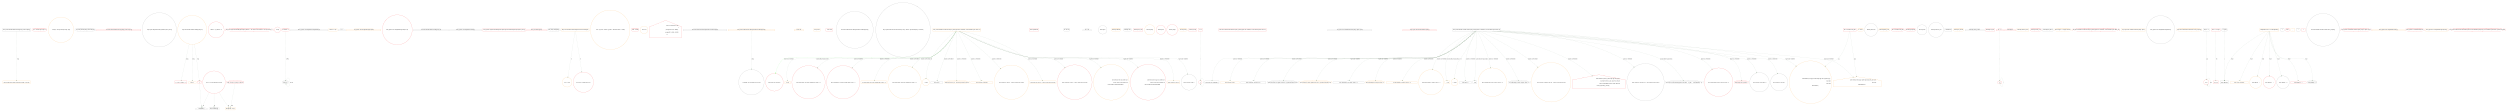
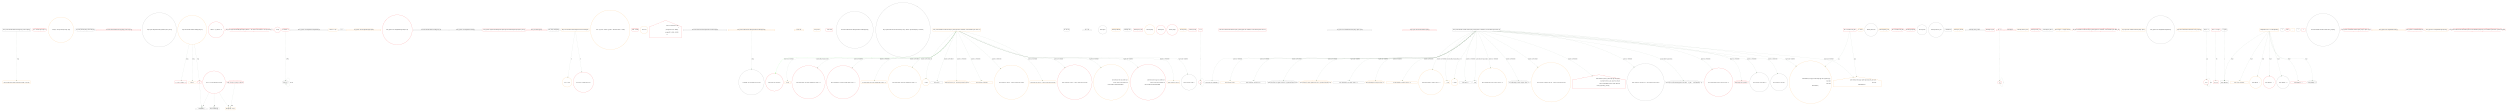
  digraph {
    fontname="Liberation Sans"
    node [cluster="CommonMark.Formatter.Printer.print_blocks(System.IO.TextWriter, CommonMark.Syntax.Block, int)" color=red fontname="Liberation Sans" shape=circle span="0-0" file="Printer.cs"]
    edge [arrowhead=vee color=darkseagreen4 fontname="Liberation Sans" style=dashed]
    n1 [cluster="CommonMark.Utilities.Warning(string, params object[])" color=gray40 label="Entry CommonMark.Utilities.Warning(string, params object[])" shape=box span="17-17" file=""]
    n2 [cluster="CommonMark.Utilities.Warning(string, params object[])" color=darkorange label="System.Diagnostics.Debug.WriteLine(message, ''Warning'')" shape=box span="22-22" file=""]
    n3 [cluster="CommonMark.Utilities.Warning(string, params object[])" label="args != null && args.Length > 0" shape=cylinder span="19-19" file=""]
    n4 [cluster="CommonMark.Utilities.Warning(string, params object[])" color=darkorange label="message = string.Format(message, args)" span="20-20" file=""]
    n5 [cluster="string.Format(string, params object[])" color=gray40 label="Entry string.Format(string, params object[])" shape=cylinder file=""]
    n6 [cluster="CommonMark.Utilities.Warning(string, params object[])" label="Exit CommonMark.Utilities.Warning(string, params object[])" shape=house span="17-17" file=""]
    n7 [cluster="System.Diagnostics.Debug.WriteLine(string, string)" color=gray40 label="Entry System.Diagnostics.Debug.WriteLine(string, string)" file=""]
    n8 [cluster="CommonMark.Utilities.Untabify(string, int)" color=darkorange label="Entry CommonMark.Utilities.Untabify(string, int)" span="31-31" file=""]
    n9 [cluster="CommonMark.Utilities.Untabify(string, int)" label="s == null || s.Length == 0" shape=box span="36-36" file=""]
    n10 [cluster="CommonMark.Utilities.Untabify(string, int)" color=darkorange label="return s;" shape=house span="37-37" file=""]
    n11 [cluster="CommonMark.Utilities.Untabify(string, int)" label=s shape=cylinder span="42-42" file=""]
    n12 [cluster="CommonMark.Utilities.Untabify(string, int)" color=gray40 label="sb.Append(c)" shape=house span="53-53" file=""]
    n13 [cluster="CommonMark.Utilities.Untabify(string, int)" label="tabSize < 1 || tabSize > 8" span="33-33" file=""]
    n14 [cluster="CommonMark.Utilities.Untabify(string, int)" label="var sb = new StringBuilder(s.Length)" span="40-40" file=""]
    n15 [cluster="CommonMark.Utilities.Untabify(string, int)" color=darkorange label="sb.Append(' ', step)" shape=box span="48-48" file=""]
    n16 [cluster="CommonMark.Utilities.Untabify(string, int)" color=gray40 label="return sb.ToString();" shape=cylinder span="57-57" file=""]
    n17 [cluster="CommonMark.Utilities.Untabify(string, int)" label="step = tabSize - (realPos % tabSize)" shape=cylinder span="46-46" file=""]
    n18 [cluster="CommonMark.Utilities.Untabify(string, int)" label="throw new ArgumentOutOfRangeException(''tabSize'', ''The value must be between 1 and 8 (inclusive).'');" shape=cylinder span="34-34" file=""]
    n19 [cluster="CommonMark.Utilities.Untabify(string, int)" label="int step" span="39-39" file=""]
    n20 [cluster="CommonMark.Utilities.Untabify(string, int)" label="int realPos = 0" shape=cylinder span="41-41" file=""]
    n21 [cluster="CommonMark.Utilities.Untabify(string, int)" color=gray40 label="realPos++" shape=cylinder span="52-52" file=""]
    n22 [cluster="System.Text.StringBuilder.StringBuilder(int)" color=gray40 label="Entry System.Text.StringBuilder.StringBuilder(int)" shape=house file=""]
    n23 [cluster="CommonMark.Utilities.Untabify(string, int)" color=darkorange label="realPos += step" shape=box span="47-47" file=""]
    n24 [cluster="CommonMark.Utilities.Untabify(string, int)" color=gray40 label="c == '\t'" shape=house span="44-44" file=""]
    n25 [cluster="System.Text.StringBuilder.Append(char)" color=darkorange label="Entry System.Text.StringBuilder.Append(char)" shape=house file=""]
    n26 [cluster="System.Text.StringBuilder.Append(char, int)" label="Entry System.Text.StringBuilder.Append(char, int)" file=""]
    n27 [cluster="CommonMark.Utilities.Untabify(string, int)" color=gray40 label="Exit CommonMark.Utilities.Untabify(string, int)" shape=house span="31-31" file=""]
    n28 [cluster="System.Text.StringBuilder.ToString()" color=gray40 label="Entry System.Text.StringBuilder.ToString()" shape=house file=""]
    n29 [cluster="System.ArgumentOutOfRangeException.ArgumentOutOfRangeException(string, string)" label="Entry System.ArgumentOutOfRangeException.ArgumentOutOfRangeException(string, string)" shape=box file=""]
    n30 [cluster="char.ToString(char)" file="HtmlFormatterSlim.cs" label="Entry char.ToString(char)" shape=house]
    n31 [cluster="string.String(char[])" color=gray40 file="HtmlFormatterSlim.cs" label="Entry string.String(char[])" shape=cylinder]
    n32 [cluster="CommonMark.Parser.EntityDecoder.DecodeEntity(int)" color=darkorange file="HtmlFormatterSlim.cs" label="Entry CommonMark.Parser.EntityDecoder.DecodeEntity(int)" shape=box span="26-26"]
    n33 [cluster="CommonMark.Parser.EntityDecoder.DecodeEntity(int)" color=darkorange file="HtmlFormatterSlim.cs" label="utf32 < 65536" span="31-31"]
    n34 [cluster="CommonMark.Parser.EntityDecoder.DecodeEntity(int)" file="HtmlFormatterSlim.cs" label="return char.ToString((char)utf32);" span="32-32"]
    n35 [cluster="CommonMark.Parser.EntityDecoder.DecodeEntity(int)" color=darkorange file="HtmlFormatterSlim.cs" label="utf32 < 0 || utf32 > 1114111 || (utf32 >= 55296 && utf32 <= 57343)" span="28-28"]
    n36 [cluster="CommonMark.Parser.EntityDecoder.DecodeEntity(int)" file="HtmlFormatterSlim.cs" label="utf32 -= 65536" shape=cylinder span="34-34"]
    n37 [cluster="CommonMark.Parser.EntityDecoder.DecodeEntity(int)" color=darkorange file="HtmlFormatterSlim.cs" label="return null;" span="29-29"]
    n38 [cluster="CommonMark.Parser.EntityDecoder.DecodeEntity(int)" file="HtmlFormatterSlim.cs" label="return new string(new char[]\r\n            {\r\n                (char)(utf32 / 1024 + 55296),\r\n                (char)(utf32 % 1024 + 56320)\r\n            });" shape=house span="35-39"]
    n39 [cluster="CommonMark.Parser.EntityDecoder.DecodeEntity(int)" color=gray40 file="HtmlFormatterSlim.cs" label="Exit CommonMark.Parser.EntityDecoder.DecodeEntity(int)" shape=house span="26-26"]
    n40 [cluster="CommonMark.Parser.EntityDecoder.DecodeEntity(string)" color=darkorange file="HtmlFormatterSlim.cs" label="Entry CommonMark.Parser.EntityDecoder.DecodeEntity(string)" shape=house span="13-13"]
    n41 [cluster="CommonMark.Parser.EntityDecoder.DecodeEntity(string)" color=gray40 file="HtmlFormatterSlim.cs" label="_entityMap.TryGetValue(entity, out result)" span="16-16"]
    n42 [cluster="CommonMark.Parser.EntityDecoder.DecodeEntity(string)" color=darkorange community=0 file="HtmlFormatterSlim.cs" label="return null;" prediction=0 shape=house span="19-19"]
    n43 [cluster="CommonMark.Parser.EntityDecoder.DecodeEntity(string)" color=darkorange file="HtmlFormatterSlim.cs" label="string result" shape=box span="15-15"]
    n44 [cluster="CommonMark.Parser.EntityDecoder.DecodeEntity(string)" file="HtmlFormatterSlim.cs" label="return result;" shape=box span="17-17"]
    n45 [cluster="CommonMark.Parser.EntityDecoder.DecodeEntity(string)" color=gray40 file="HtmlFormatterSlim.cs" label="Exit CommonMark.Parser.EntityDecoder.DecodeEntity(string)" span="13-13"]
    n46 [cluster="System.Collections.Generic.Dictionary<TKey, TValue>.TryGetValue(TKey, out TValue)" color=gray40 file="HtmlFormatterSlim.cs" label="Entry System.Collections.Generic.Dictionary<TKey, TValue>.TryGetValue(TKey, out TValue)"]
    n47 [cluster="CommonMark.Formatter.Printer.print_inlines(System.IO.TextWriter, CommonMark.Syntax.Inline, int)" color=darkorange label="Entry CommonMark.Formatter.Printer.print_inlines(System.IO.TextWriter, CommonMark.Syntax.Inline, int)" shape=box span="122-122"]
    n48 [cluster="CommonMark.Formatter.Printer.print_inlines(System.IO.TextWriter, CommonMark.Syntax.Inline, int)" community=0 label="writer.WriteLine(''linebreak'')" prediction=1 span="144-144"]
    n49 [cluster="CommonMark.Formatter.Printer.print_inlines(System.IO.TextWriter, CommonMark.Syntax.Inline, int)" color=darkorange label="ils.tag" shape=house span="138-138"]
    n50 [cluster="CommonMark.Formatter.Printer.print_inlines(System.IO.TextWriter, CommonMark.Syntax.Inline, int)" label="print_inlines(writer, ils.content.linkable.label, indent + 2)" span="162-162"]
    n51 [cluster="CommonMark.Formatter.Printer.print_inlines(System.IO.TextWriter, CommonMark.Syntax.Inline, int)" label="print_inlines(writer, ils.content.linkable.label, indent + 2)" span="168-168"]
    n52 [cluster="CommonMark.Formatter.Printer.print_inlines(System.IO.TextWriter, CommonMark.Syntax.Inline, int)" color=darkorange label="print_inlines(writer, ils.content.linkable.label, indent + 2)" shape=box span="172-172"]
    n53 [cluster="CommonMark.Formatter.Printer.print_inlines(System.IO.TextWriter, CommonMark.Syntax.Inline, int)" color=darkorange label="print_inlines(writer, ils.content.linkable.label, indent + 2)" span="176-176"]
    n54 [cluster="CommonMark.Formatter.Printer.print_inlines(System.IO.TextWriter, CommonMark.Syntax.Inline, int)" color=darkorange label="i < indent" span="134-134"]
    n55 [cluster="CommonMark.Formatter.Printer.print_inlines(System.IO.TextWriter, CommonMark.Syntax.Inline, int)" color=gray40 label="writer.Write(' ')" shape=house span="136-136"]
    n56 [cluster="CommonMark.Formatter.Printer.print_inlines(System.IO.TextWriter, CommonMark.Syntax.Inline, int)" color=darkorange label="writer.WriteLine(''str {0}'', format_str(ils.content.Literal))" shape=cylinder span="141-141"]
    n57 [cluster="CommonMark.Formatter.Printer.print_inlines(System.IO.TextWriter, CommonMark.Syntax.Inline, int)" color=darkorange label="writer.WriteLine(''softbreak'')" shape=house span="147-147"]
    n58 [cluster="CommonMark.Formatter.Printer.print_inlines(System.IO.TextWriter, CommonMark.Syntax.Inline, int)" color=darkorange label="writer.WriteLine(''code {0}'', format_str(ils.content.Literal))" span="150-150"]
    n59 [cluster="CommonMark.Formatter.Printer.print_inlines(System.IO.TextWriter, CommonMark.Syntax.Inline, int)" color=darkorange label="writer.WriteLine(''html {0}'', format_str(ils.content.Literal))" shape=box span="153-153"]
    n60 [cluster="CommonMark.Formatter.Printer.print_inlines(System.IO.TextWriter, CommonMark.Syntax.Inline, int)" label="writer.WriteLine(''entity {0}'', format_str(ils.content.Literal))" span="156-156"]
    n61 [cluster="CommonMark.Formatter.Printer.print_inlines(System.IO.TextWriter, CommonMark.Syntax.Inline, int)" color=darkorange label="writer.WriteLine(''link url={0} title={1}'',\r\n                               format_str(ils.content.linkable.url),\r\n                               format_str(ils.content.linkable.title))" span="159-161"]
    n62 [cluster="CommonMark.Formatter.Printer.print_inlines(System.IO.TextWriter, CommonMark.Syntax.Inline, int)" label="writer.WriteLine(''image url={0} title={1}'',\r\n                               format_str(ils.content.linkable.url),\r\n                               format_str(ils.content.linkable.title))" span="165-167"]
    n63 [cluster="CommonMark.Formatter.Printer.print_inlines(System.IO.TextWriter, CommonMark.Syntax.Inline, int)" color=darkorange label="writer.WriteLine(''strong'')" shape=box span="171-171"]
    n64 [cluster="CommonMark.Formatter.Printer.print_inlines(System.IO.TextWriter, CommonMark.Syntax.Inline, int)" color=gray40 label="writer.WriteLine(''emph'')" span="175-175"]
-   n65 [cluster="CommonMark.Formatter.Printer.print_inlines(System.IO.TextWriter, CommonMark.Syntax.Inline, int)" community=0 label="InlineTag.linebreak" prediction=2 shape=box span="143-143"]
    n66 [cluster="CommonMark.Formatter.Printer.print_inlines(System.IO.TextWriter, CommonMark.Syntax.Inline, int)" color=gray40 label="ils = ils.next" shape=cylinder span="179-179"]
    n67 [cluster="CommonMark.Formatter.Printer.print_inlines(System.IO.TextWriter, CommonMark.Syntax.Inline, int)" color=gray40 label="ils != null" shape=house span="124-124"]
    n68 [cluster="CommonMark.Formatter.Printer.print_inlines(System.IO.TextWriter, CommonMark.Syntax.Inline, int)" color=gray40 label="InlineTag.str" span="140-140"]
    n69 [cluster="CommonMark.Formatter.Printer.print_inlines(System.IO.TextWriter, CommonMark.Syntax.Inline, int)" color=darkorange label="InlineTag.softbreak" shape=cylinder span="146-146"]
    n70 [cluster="CommonMark.Formatter.Printer.print_inlines(System.IO.TextWriter, CommonMark.Syntax.Inline, int)" color=gray40 label="InlineTag.code" shape=cylinder span="149-149"]
    n71 [cluster="CommonMark.Formatter.Printer.print_inlines(System.IO.TextWriter, CommonMark.Syntax.Inline, int)" label="InlineTag.raw_html" shape=box span="152-152"]
    n72 [cluster="CommonMark.Formatter.Printer.print_inlines(System.IO.TextWriter, CommonMark.Syntax.Inline, int)" color=darkorange label="InlineTag.entity" span="155-155"]
    n73 [cluster="CommonMark.Formatter.Printer.print_inlines(System.IO.TextWriter, CommonMark.Syntax.Inline, int)" label="InlineTag.link" span="158-158"]
    n74 [cluster="CommonMark.Formatter.Printer.print_inlines(System.IO.TextWriter, CommonMark.Syntax.Inline, int)" label="InlineTag.image" span="164-164"]
    n75 [cluster="CommonMark.Formatter.Printer.print_inlines(System.IO.TextWriter, CommonMark.Syntax.Inline, int)" color=darkorange label="InlineTag.strong" shape=cylinder span="170-170"]
    n76 [cluster="CommonMark.Formatter.Printer.print_inlines(System.IO.TextWriter, CommonMark.Syntax.Inline, int)" label="InlineTag.emph" shape=box span="174-174"]
    n77 [cluster="CommonMark.Formatter.Printer.print_inlines(System.IO.TextWriter, CommonMark.Syntax.Inline, int)" label="int i = 0" shape=box span="134-134"]
    n78 [cluster="CommonMark.Formatter.Printer.print_inlines(System.IO.TextWriter, CommonMark.Syntax.Inline, int)" label="i++" span="134-134"]
    n79 [cluster="CommonMark.Formatter.Printer.print_inlines(System.IO.TextWriter, CommonMark.Syntax.Inline, int)" label="Exit CommonMark.Formatter.Printer.print_inlines(System.IO.TextWriter, CommonMark.Syntax.Inline, int)" shape=box span="122-122"]
    n80 [cluster="System.IO.TextWriter.WriteLine(string, object, object)" color=gray40 label="Entry System.IO.TextWriter.WriteLine(string, object, object)" shape=house]
    n81 [cluster="System.IO.TextWriter.WriteLine(string)" label="Entry System.IO.TextWriter.WriteLine(string)" shape=house]
    n82 [color=gray40 label="Entry CommonMark.Formatter.Printer.print_blocks(System.IO.TextWriter, CommonMark.Syntax.Block, int)" shape=box span="42-42"]
    n83 [color=darkorange label="print_inlines(writer, b.inline_content, indent + 2)" span="86-86"]
    n84 [color=gray40 label="print_inlines(writer, b.inline_content, indent + 2)" shape=cylinder span="90-90"]
    n85 [label="print_inlines(writer, b.inline_content, indent + 2)" span="94-94"]
    n86 [label="writer.WriteLine(''document'')" shape=cylinder span="55-55"]
    n87 [color=gray40 label="writer.WriteLine(''block_quote'')" span="59-59"]
    n88 [color=gray40 label="writer.WriteLine(''list_item'')" span="64-64"]
    n89 [color=gray40 label="writer.WriteLine(''paragraph'')" shape=box span="93-93"]
    n90 [color=darkorange label="writer.WriteLine(''hrule'')" shape=house span="97-97"]
    n91 [color=gray40 label="writer.WriteLine(''reference_def'')" shape=house span="112-112"]
    n92 [color=gray40 label="writer.WriteLine(''atx_header (level={0})'', b.attributes.header_level)" shape=cylinder span="85-85"]
    n93 [color=darkorange label="writer.WriteLine(''setext_header (level={0})'', b.attributes.header_level)" shape=cylinder span="89-89"]
    n94 [color=gray40 label="print_blocks(writer, b.children, indent + 2)" shape=house span="56-56"]
    n95 [color=darkorange label="print_blocks(writer, b.children, indent + 2)" shape=cylinder span="60-60"]
    n96 [color=darkorange label="print_blocks(writer, b.children, indent + 2)" shape=house span="65-65"]
    n97 [color=darkorange label="print_blocks(writer, b.children, indent + 2)" span="82-82"]
    n98 [color=darkorange label="b != null" shape=box span="45-45"]
    n99 [color=darkorange label="i < indent" span="48-48"]
    n100 [color=gray40 label="writer.Write(' ')" shape=house span="50-50"]
    n101 [color=gray40 label="b.tag" shape=box span="52-52"]
    n102 [color=darkorange label="writer.WriteLine(''list (type=ordered tight={0} start={1} delim={2})'',\r\n                                 data.tight,\r\n                                 data.start,\r\n                                 data.delimiter)" span="71-74"]
    n103 [color=darkorange label="writer.WriteLine(''list (type=bullet tight={0} bullet_char={1})'',\r\n                                 data.tight,\r\n                                 data.BulletChar)" shape=house span="78-80"]
    n104 [color=darkorange label="writer.WriteLine(''indented_code {0}'', format_str(b.string_content))" span="100-100"]
    n105 [label="writer.WriteLine(''fenced_code length={0} info={1} {2}'',\r\n                               b.attributes.fenced_code_data.fence_length,\r\n                               format_str(b.attributes.fenced_code_data.info),\r\n                               format_str(b.string_content))" shape=house span="103-106"]
    n106 [color=gray40 label="writer.WriteLine(''html_block {0}'', format_str(b.string_content))" span="109-109"]
    n107 [color=gray40 label="throw new CommonMarkException(''Block type '' + b.tag + '' is not supported.'', b);" shape=cylinder span="115-115"]
    n108 [color=darkorange label="b = b.next" shape=cylinder span="117-117"]
    n109 [color=gray40 label="BlockTag.document" span="54-54"]
    n110 [color=darkorange label="BlockTag.block_quote" shape=cylinder span="58-58"]
    n111 [label="data = b.attributes.list_data" shape=cylinder span="63-63"]
    n112 [label="BlockTag.paragraph" shape=cylinder span="92-92"]
    n113 [color=gray40 label="BlockTag.hrule" span="96-96"]
    n114 [color=gray40 label="BlockTag.reference_def" span="111-111"]
    n115 [color=gray40 label="ListData data" shape=box span="44-44"]
    n116 [label="data = b.attributes.list_data" shape=box span="68-68"]
    n117 [color=darkorange label="BlockTag.atx_header" shape=cylinder span="84-84"]
    n118 [color=gray40 label="BlockTag.setext_header" shape=house span="88-88"]
    n119 [label="BlockTag.list_item" shape=box span="62-62"]
    n120 [label="int i = 0" shape=house span="48-48"]
    n121 [label="i++" shape=house span="48-48"]
    n122 [label="BlockTag.list" shape=house span="67-67"]
    n123 [color=darkorange label="BlockTag.indented_code" shape=box span="99-99"]
    n124 [label="BlockTag.fenced_code" shape=cylinder span="102-102"]
    n125 [color=gray40 label="BlockTag.html_block" shape=box span="108-108"]
    n126 [color=darkorange label="data.ListType == ListType.Ordered" shape=cylinder span="69-69"]
    n127 [label="Exit CommonMark.Formatter.Printer.print_blocks(System.IO.TextWriter, CommonMark.Syntax.Block, int)" shape=cylinder span="42-42"]
    n128 [cluster="System.IO.TextWriter.WriteLine(string, object)" color=darkorange label="Entry System.IO.TextWriter.WriteLine(string, object)" shape=box]
    n129 [cluster="System.Text.StringBuilder.StringBuilder()" color=gray40 label="Entry System.Text.StringBuilder.StringBuilder()"]
    n130 [cluster="CommonMark.Formatter.Printer.format_str(string)" color=darkorange label="Entry CommonMark.Formatter.Printer.format_str(string)" shape=cylinder span="9-9"]
    n131 [cluster="CommonMark.Formatter.Printer.format_str(string)" color=gray40 label="int pos = 0" shape=box span="11-11"]
    n132 [cluster="CommonMark.Formatter.Printer.format_str(string)" label="pos++" span="34-34"]
    n133 [cluster="CommonMark.Formatter.Printer.format_str(string)" label="pos < len" shape=box span="16-16"]
    n134 [cluster="CommonMark.Formatter.Printer.format_str(string)" label="int len = s.Length" shape=box span="12-12"]
    n135 [cluster="CommonMark.Formatter.Printer.format_str(string)" color=gray40 label="c = s[pos]" shape=cylinder span="18-18"]
    n136 [cluster="CommonMark.Formatter.Printer.format_str(string)" color=gray40 label="result.Append(c)" shape=box span="31-31"]
    n137 [cluster="CommonMark.Formatter.Printer.format_str(string)" color=darkorange label="return result.ToString();" shape=house span="37-37"]
    n138 [cluster="CommonMark.Formatter.Printer.format_str(string)" color=darkorange label="StringBuilder result = new StringBuilder()" shape=box span="13-13"]
    n139 [cluster="CommonMark.Formatter.Printer.format_str(string)" color=darkorange label="result.Append(''\'''')" span="36-36"]
    n140 [cluster="CommonMark.Formatter.Printer.format_str(string)" label="result.Append(''\'''')" span="15-15"]
    n141 [cluster="CommonMark.Formatter.Printer.format_str(string)" color=gray40 label="result.Append(''\\n'')" span="22-22"]
    n142 [cluster="CommonMark.Formatter.Printer.format_str(string)" label="result.Append(''\\\'''')" shape=house span="25-25"]
    n143 [cluster="CommonMark.Formatter.Printer.format_str(string)" color=gray40 label="result.Append(''\\\\'')" shape=cylinder span="28-28"]
    n144 [cluster="CommonMark.Formatter.Printer.format_str(string)" color=gray40 label=c shape=cylinder span="19-19"]
    n145 [cluster="CommonMark.Formatter.Printer.format_str(string)" label="char c" shape=cylinder span="14-14"]
    n146 [cluster="CommonMark.Formatter.Printer.format_str(string)" color=darkorange label="'\n'" shape=box span="21-21"]
    n147 [cluster="CommonMark.Formatter.Printer.format_str(string)" color=gray40 label="''''" shape=cylinder span="24-24"]
    n148 [cluster="CommonMark.Formatter.Printer.format_str(string)" label="'\\'" shape=box span="27-27"]
    n149 [cluster="CommonMark.Formatter.Printer.format_str(string)" color=gray40 label="Exit CommonMark.Formatter.Printer.format_str(string)" span="9-9"]
    n150 [cluster="System.IO.TextWriter.WriteLine(string, object, object, object)" label="Entry System.IO.TextWriter.WriteLine(string, object, object, object)" shape=cylinder]
    n151 [cluster="System.Text.StringBuilder.ToString()" color=darkorange label="Entry System.Text.StringBuilder.ToString()" shape=house]
    n152 [cluster="System.IO.TextWriter.Write(char)" label="Entry System.IO.TextWriter.Write(char)" shape=cylinder]
    n153 [cluster="System.Text.StringBuilder.Append(string)" color=darkorange label="Entry System.Text.StringBuilder.Append(string)" shape=box]
    n154 [cluster="CommonMark.CommonMarkException.CommonMarkException(string, CommonMark.Syntax.Block, System.Exception)" label="Entry CommonMark.CommonMarkException.CommonMarkException(string, CommonMark.Syntax.Block, System.Exception)" shape=cylinder span="38-38"]
    n1 -> n2 [arrowhead=dot label=string]
    n8 -> n9 [label=string]
    n8 -> n10 [arrowhead=dot label=string]
    n8 -> n11 [label=string]
    n11 -> n12 [arrowhead=dot label=c]
    n14 -> n12 [label=int]
    n14 -> n15 [label=sb]
    n14 -> n16 [label=sb]
    n17 -> n15 [arrowhead=dot label=step]
    n20 -> n21 [arrowhead=dot label=realPos]
    n21 -> n21 [label=realPos]
    n32 -> n33 [label=int]
    n32 -> n34 [label=int]
    n40 -> n41 [label=string]
    n47 -> n48 [color=green label="System.IO.TextWriter"]
    n47 -> n49 [label="CommonMark.Syntax.Inline"]
    n47 -> n50 [arrowhead=dot label="System.IO.TextWriter"]
    n47 -> n51 [label="System.IO.TextWriter"]
    n47 -> n52 [label="System.IO.TextWriter"]
    n47 -> n53 [label="System.IO.TextWriter"]
    n47 -> n54 [arrowhead=dot label=int]
    n47 -> n55 [label="System.IO.TextWriter"]
    n47 -> n56 [label="System.IO.TextWriter"]
    n47 -> n57 [arrowhead=dot label="System.IO.TextWriter"]
    n47 -> n58 [arrowhead=dot label="System.IO.TextWriter"]
    n47 -> n59 [arrowhead=dot label="System.IO.TextWriter"]
    n47 -> n60 [arrowhead=dot label="System.IO.TextWriter"]
    n47 -> n61 [arrowhead=dot label="System.IO.TextWriter"]
    n47 -> n62 [label="System.IO.TextWriter"]
    n47 -> n63 [label="System.IO.TextWriter"]
    n47 -> n64 [label="System.IO.TextWriter"]
    n77 -> n78 [arrowhead=dot label=i]
    n78 -> n78 [arrowhead=dot label=i]
    n82 -> n83 [arrowhead=dot label="System.IO.TextWriter"]
    n82 -> n84 [label="System.IO.TextWriter"]
    n82 -> n85 [label="System.IO.TextWriter"]
    n82 -> n86 [arrowhead=dot label="System.IO.TextWriter"]
    n82 -> n87 [arrowhead=dot label="System.IO.TextWriter"]
    n82 -> n88 [arrowhead=dot label="System.IO.TextWriter"]
    n82 -> n89 [label="System.IO.TextWriter"]
    n82 -> n90 [arrowhead=dot label="System.IO.TextWriter"]
    n82 -> n91 [label="System.IO.TextWriter"]
    n82 -> n92 [arrowhead=dot label="System.IO.TextWriter"]
    n82 -> n93 [label="System.IO.TextWriter"]
    n82 -> n94 [arrowhead=dot label="System.IO.TextWriter"]
    n82 -> n95 [arrowhead=dot label="System.IO.TextWriter"]
    n82 -> n96 [arrowhead=dot label="System.IO.TextWriter"]
    n82 -> n97 [label="System.IO.TextWriter"]
    n82 -> n98 [arrowhead=dot label="CommonMark.Syntax.Block"]
    n82 -> n99 [arrowhead=dot label=int]
    n82 -> n100 [label="System.IO.TextWriter"]
    n82 -> n101 [arrowhead=dot label="CommonMark.Syntax.Block"]
    n82 -> n102 [arrowhead=dot label="System.IO.TextWriter"]
    n82 -> n103 [label="System.IO.TextWriter"]
    n82 -> n104 [label="System.IO.TextWriter"]
    n82 -> n105 [arrowhead=dot label="System.IO.TextWriter"]
    n82 -> n106 [label="System.IO.TextWriter"]
    n82 -> n107 [label="CommonMark.Syntax.Block"]
    n116 -> n102 [label=data]
    n116 -> n103 [arrowhead=dot label=data]
    n120 -> n121 [arrowhead=dot label=i]
    n121 -> n121 [label=i]
    n131 -> n132 [arrowhead=dot label=pos]
    n132 -> n132 [arrowhead=dot label=pos]
    n134 -> n133 [label=len]
    n135 -> n136 [label=c]
    n138 -> n136 [arrowhead=dot label=result]
    n138 -> n137 [label=result]
    n138 -> n139 [label=result]
    n138 -> n140 [arrowhead=dot label=result]
    n138 -> n141 [arrowhead=dot label=result]
    n138 -> n142 [label=result]
    n138 -> n143 [label=result]
  }
